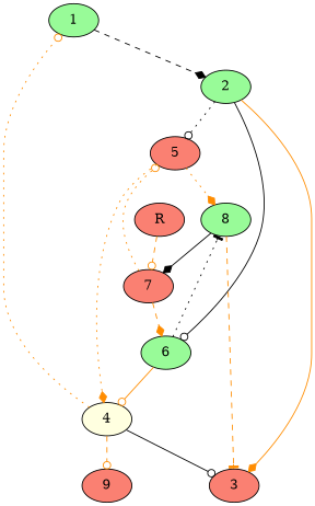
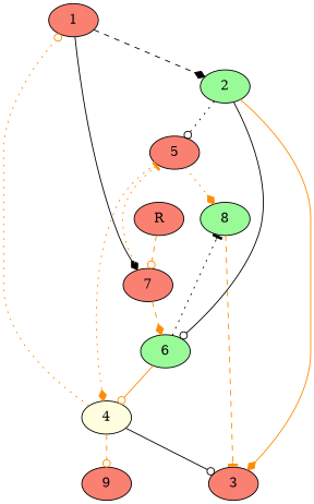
  digraph {
    node [fillcolor=salmon style=filled]
    edge [arrowhead=odot color=darkorange style=dotted]
-   1 [fillcolor=palegreen]
+   1
    2 [fillcolor=palegreen]
    7
    3
    5
    6 [fillcolor=palegreen]
    4 [fillcolor=lightyellow]
    8 [fillcolor=palegreen]
    9
    R
    1 -> 2 [arrowhead=diamond color=black style=dashed]
-   8 -> 7 [arrowhead=diamond color=black style=solid]
+   1 -> 7 [arrowhead=diamond color=black style=solid]
    2 -> 3 [arrowhead=diamond style=solid]
    2 -> 5 [color=black]
    2 -> 6 [color=black style=solid]
-   7 -> 5
+   7 -> 5 [arrowhead=tee]
    7 -> 6 [arrowhead=diamond style=dashed]
    5 -> 4 [arrowhead=diamond]
    5 -> 8 [arrowhead=diamond]
    6 -> 4 [style=solid]
    6 -> 8 [arrowhead=tee color=black]
    4 -> 1
    4 -> 3 [color=black style=solid]
    4 -> 9 [style=dashed]
    8 -> 3 [arrowhead=tee style=dashed]
    R -> 7 [style=dashed]
  }
